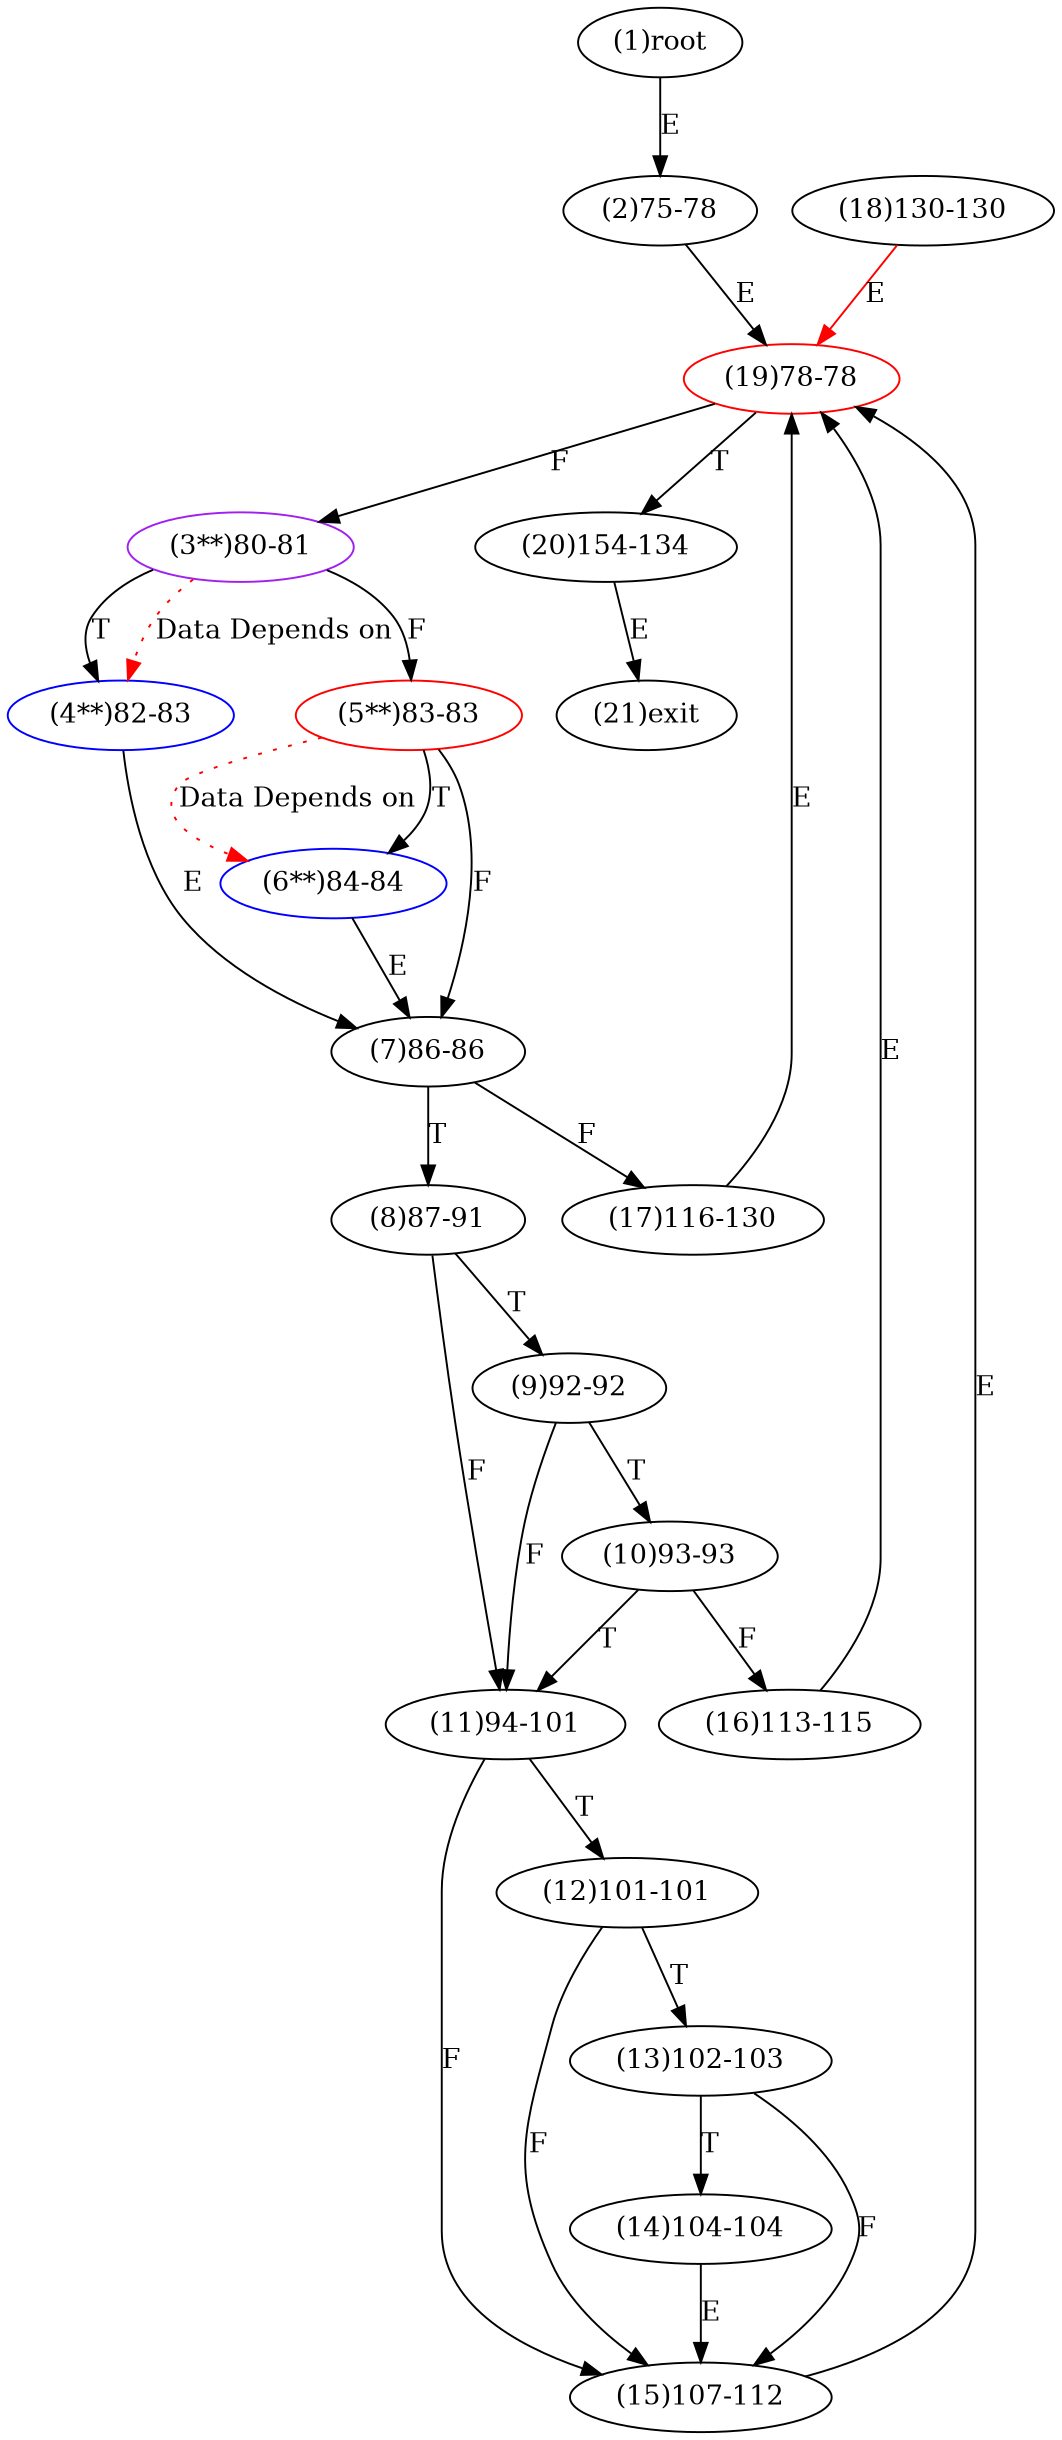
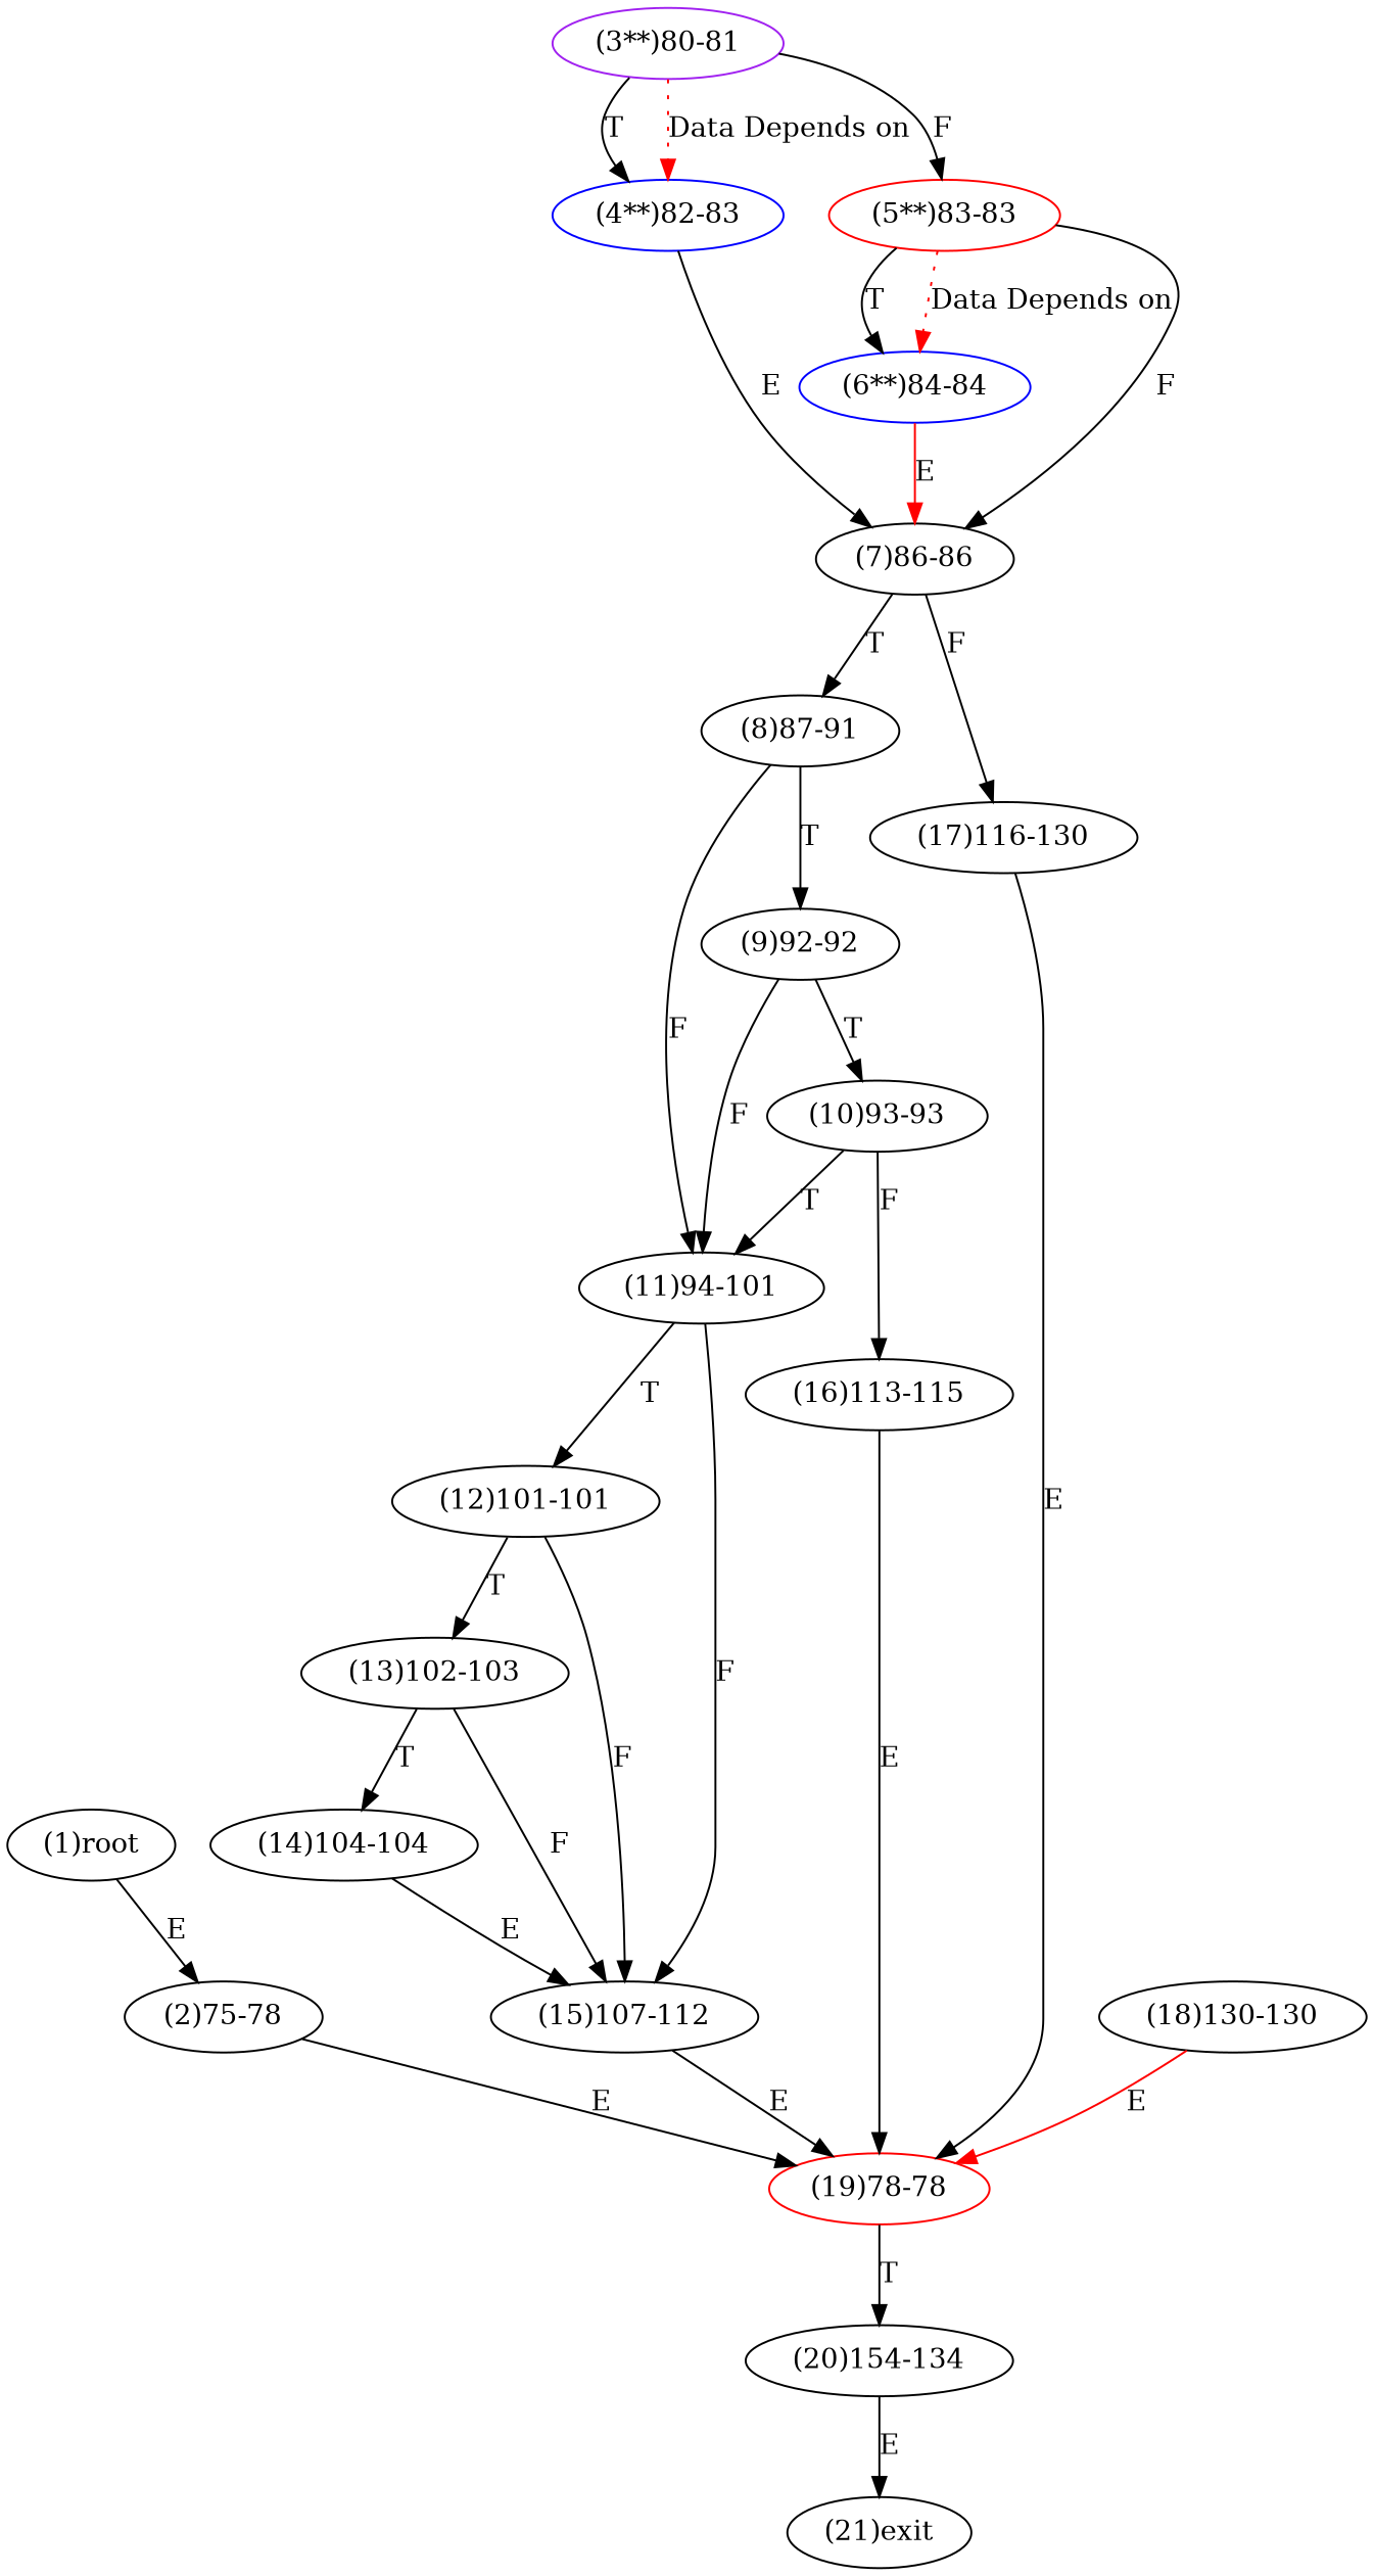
  digraph {
    n1 [label="(1)root"]
    n2 [label="(2)75-78"]
    n3 [color=red label="(19)78-78"]
    n4 [color=purple label="(3**)80-81"]
    n5 [label="(20)154-134"]
    n6 [color=blue label="(4**)82-83"]
    n7 [color=red label="(5**)83-83"]
    n8 [label="(7)86-86"]
    n9 [color=blue label="(6**)84-84"]
    n10 [label="(8)87-91"]
    n11 [label="(17)116-130"]
    n12 [label="(9)92-92"]
    n13 [label="(11)94-101"]
    n14 [label="(10)93-93"]
    n15 [label="(12)101-101"]
    n16 [label="(15)107-112"]
    n17 [label="(16)113-115"]
    n18 [label="(13)102-103"]
    n19 [label="(14)104-104"]
    n20 [label="(21)exit"]
    n21 [label="(18)130-130"]
    n1 -> n2 [label=E]
    n2 -> n3 [label=E]
-   n3 -> n4 [label=F]
    n3 -> n5 [label=T]
    n4 -> n6 [label=T]
    n4 -> n6 [color=red label="Data Depends on" style=dotted]
    n4 -> n7 [label=F]
    n5 -> n20 [label=E]
    n6 -> n8 [label=E]
    n7 -> n8 [label=F]
    n7 -> n9 [label=T]
    n7 -> n9 [color=red label="Data Depends on" style=dotted]
    n8 -> n10 [label=T]
    n8 -> n11 [label=F]
-   n9 -> n8 [label=E]
+   n9 -> n8 [label=E color=red]
    n10 -> n12 [label=T]
    n10 -> n13 [label=F]
    n11 -> n3 [label=E]
    n12 -> n13 [label=F]
    n12 -> n14 [label=T]
    n13 -> n15 [label=T]
    n13 -> n16 [label=F]
    n14 -> n13 [label=T]
    n14 -> n17 [label=F]
    n15 -> n16 [label=F]
    n15 -> n18 [label=T]
    n16 -> n3 [label=E]
    n17 -> n3 [label=E]
    n18 -> n16 [label=F]
    n18 -> n19 [label=T]
    n19 -> n16 [label=E]
    n21 -> n3 [color=red label=E]
  }
